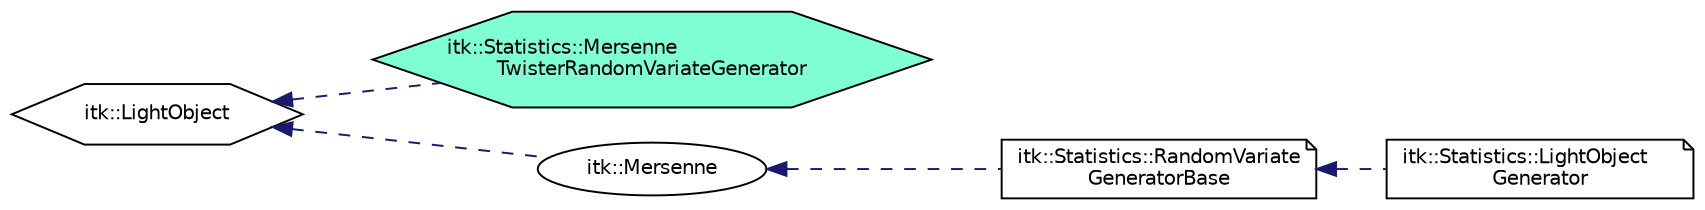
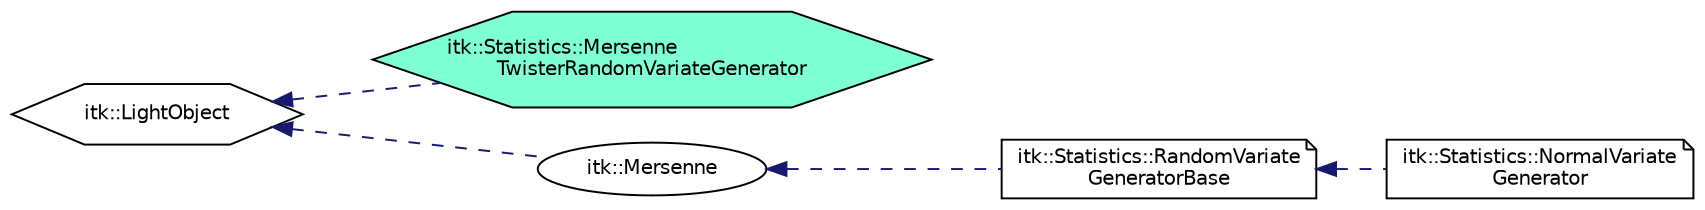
  digraph {
    rankdir=LR
    node [color=black fillcolor=white fontname=Helvetica fontsize=10 shape=note style=filled]
    edge [color=midnightblue dir=back fontname=Helvetica fontsize=10 labelfontname=Helvetica labelfontsize=10 style=dashed]
    n1 [fontcolor=black height=0.2 label="itk::Statistics::RandomVariate\lGeneratorBase" width=0.4]
-   n2 [height=0.2 label="itk::Statistics::LightObject\lGenerator" width=0.4]
+   n2 [height=0.2 label="itk::Statistics::NormalVariate\lGenerator" width=0.4]
    n3 [fillcolor=aquamarine height=0.2 label="itk::Statistics::Mersenne\lTwisterRandomVariateGenerator" shape=hexagon width=0.4]
    n4 [height=0.2 label="itk::Mersenne" shape=ellipse width=0.4]
    n5 [height=0.2 label="itk::LightObject" shape=hexagon width=0.4]
    n1 -> n2
    n4 -> n1
    n5 -> n3
    n5 -> n4
  }
